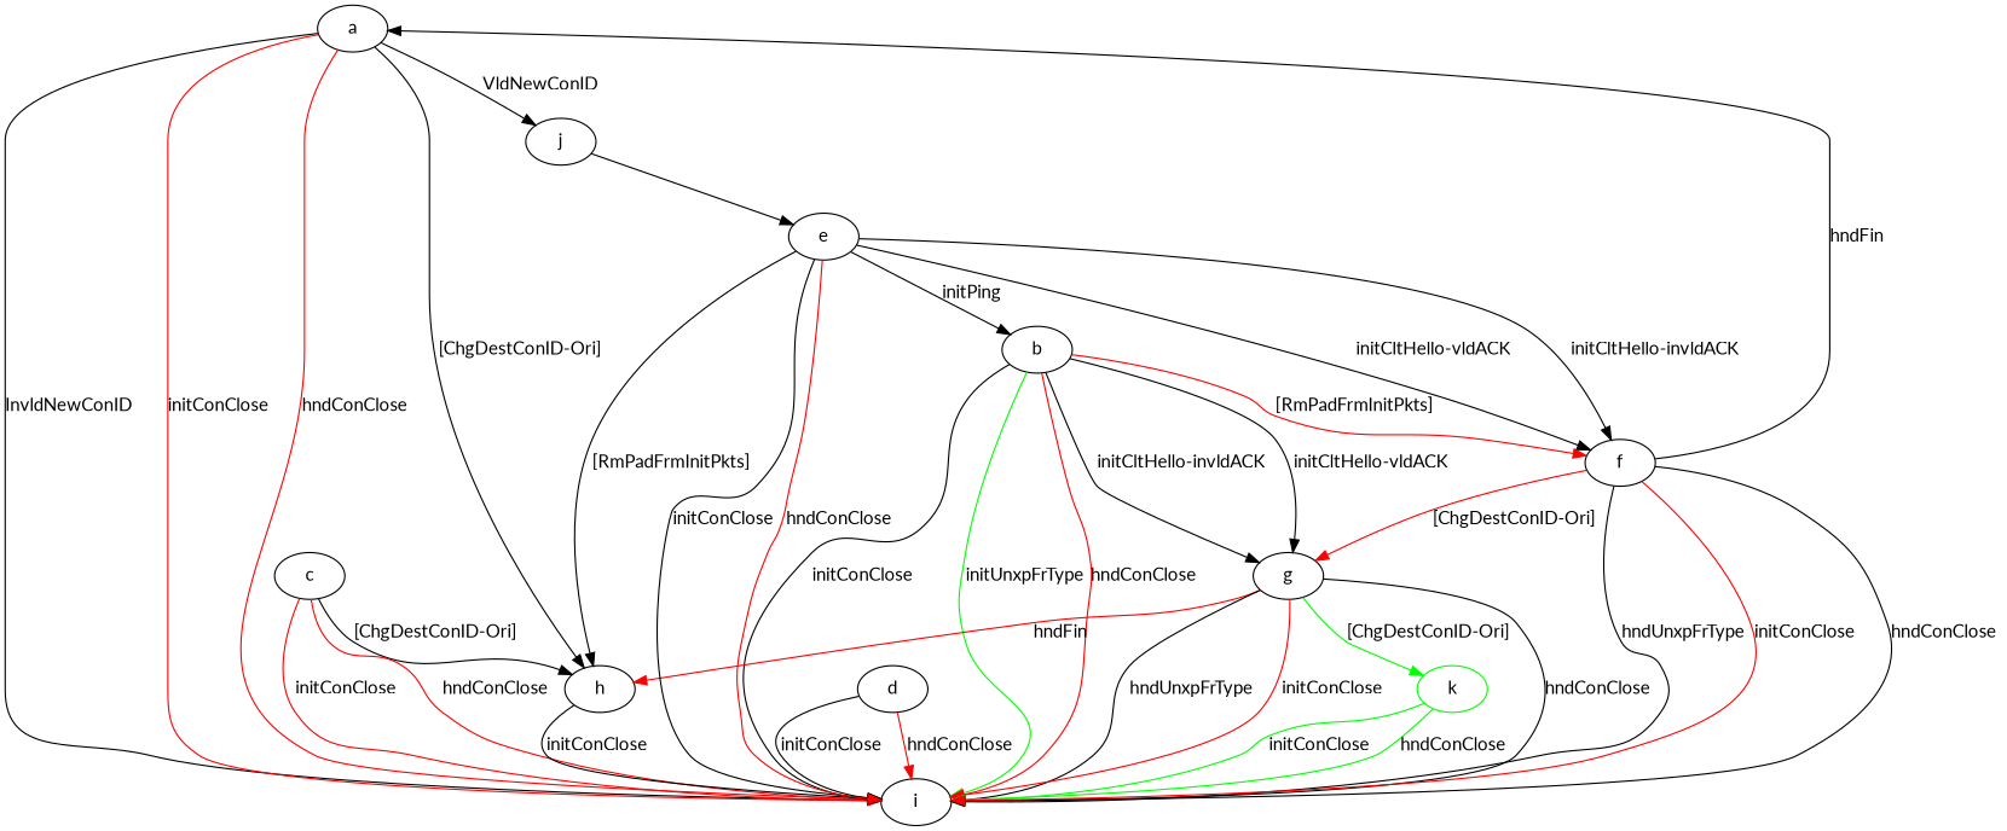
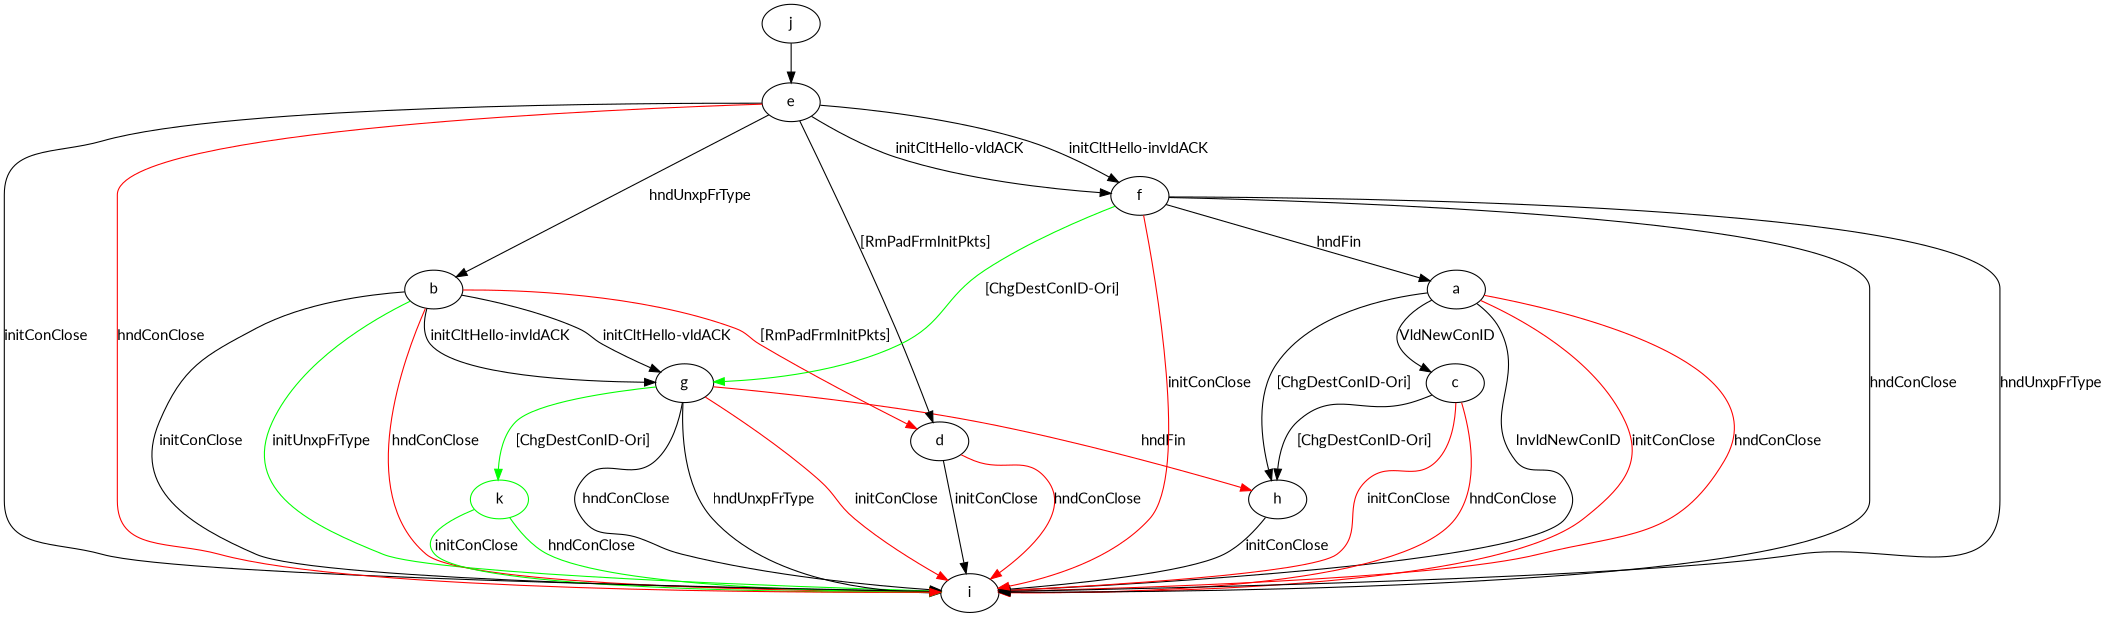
  digraph {
    fontname=Lato
    node [fontname=Lato]
    edge [fontname=Lato]
    a
    c
    h
    i
    b
    d
    g
    k [color=green]
    e
    f
    j
-   a -> j [label="VldNewConID "]
+   a -> c [label="VldNewConID "]
    a -> h [label="[ChgDestConID-Ori] "]
    a -> i [label="InvldNewConID "]
    a -> i [color=red label="initConClose "]
    a -> i [color=red label="hndConClose "]
    c -> h [label="[ChgDestConID-Ori] "]
    c -> i [color=red label="initConClose "]
    c -> i [color=red label="hndConClose "]
    h -> i [label="initConClose "]
    b -> i [label="initConClose "]
    b -> i [color=green label="initUnxpFrType "]
    b -> i [color=red label="hndConClose "]
-   b -> f [color=red label="[RmPadFrmInitPkts] "]
+   b -> d [color=red label="[RmPadFrmInitPkts] "]
    b -> g [label="initCltHello-vldACK "]
    b -> g [label="initCltHello-invldACK "]
    d -> i [label="initConClose "]
    d -> i [color=red label="hndConClose "]
    g -> h [color=red label="hndFin "]
    g -> i [label="hndConClose "]
    g -> i [label="hndUnxpFrType "]
    g -> i [color=red label="initConClose "]
    g -> k [color=green label="[ChgDestConID-Ori] "]
    k -> i [color=green label="initConClose "]
    k -> i [color=green label="hndConClose "]
    e -> i [label="initConClose "]
    e -> i [color=red label="hndConClose "]
-   e -> b [label="initPing "]
-   e -> h [label="[RmPadFrmInitPkts] "]
+   e -> b [label="hndUnxpFrType "]
+   e -> d [label="[RmPadFrmInitPkts] "]
    e -> f [label="initCltHello-vldACK "]
    e -> f [label="initCltHello-invldACK "]
    f -> a [label="hndFin "]
    f -> i [label="hndConClose "]
    f -> i [label="hndUnxpFrType "]
    f -> i [color=red label="initConClose "]
-   f -> g [color=red label="[ChgDestConID-Ori] "]
+   f -> g [color=green label="[ChgDestConID-Ori] "]
    j -> e
  }
